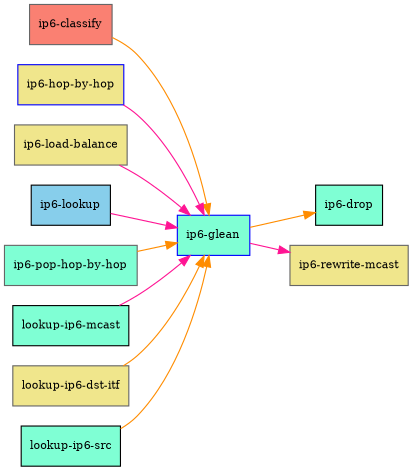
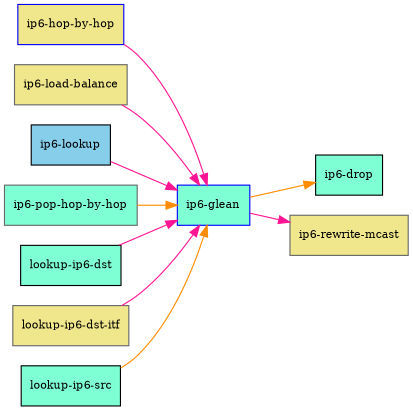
  digraph {
    rankdir=LR
    node [color=gray40 fillcolor=aquamarine fontcolor=black fontsize=10 shape=box style=filled]
    edge [color=deeppink fontsize=8]
    "ip6-glean" [color=blue]
    "ip6-drop" [color=black]
    "ip6-rewrite-mcast" [fillcolor=khaki]
-   "ip6-classify" [fillcolor=salmon]
    "ip6-hop-by-hop" [color=blue fillcolor=khaki]
    "ip6-load-balance" [fillcolor=khaki]
    "ip6-lookup" [color=black fillcolor=skyblue]
    "ip6-pop-hop-by-hop"
-   "lookup-ip6-dst" [color=black label="lookup-ip6-mcast"]
+   "lookup-ip6-dst" [color=black]
    "lookup-ip6-dst-itf" [fillcolor=khaki]
    "lookup-ip6-src" [color=black]
    "ip6-glean" -> "ip6-drop" [color=darkorange]
    "ip6-glean" -> "ip6-rewrite-mcast"
-   "ip6-classify" -> "ip6-glean" [color=darkorange]
    "ip6-hop-by-hop" -> "ip6-glean"
    "ip6-load-balance" -> "ip6-glean"
    "ip6-lookup" -> "ip6-glean"
    "ip6-pop-hop-by-hop" -> "ip6-glean" [color=darkorange]
    "lookup-ip6-dst" -> "ip6-glean"
-   "lookup-ip6-dst-itf" -> "ip6-glean" [color=darkorange]
+   "lookup-ip6-dst-itf" -> "ip6-glean"
    "lookup-ip6-src" -> "ip6-glean" [color=darkorange]
  }
